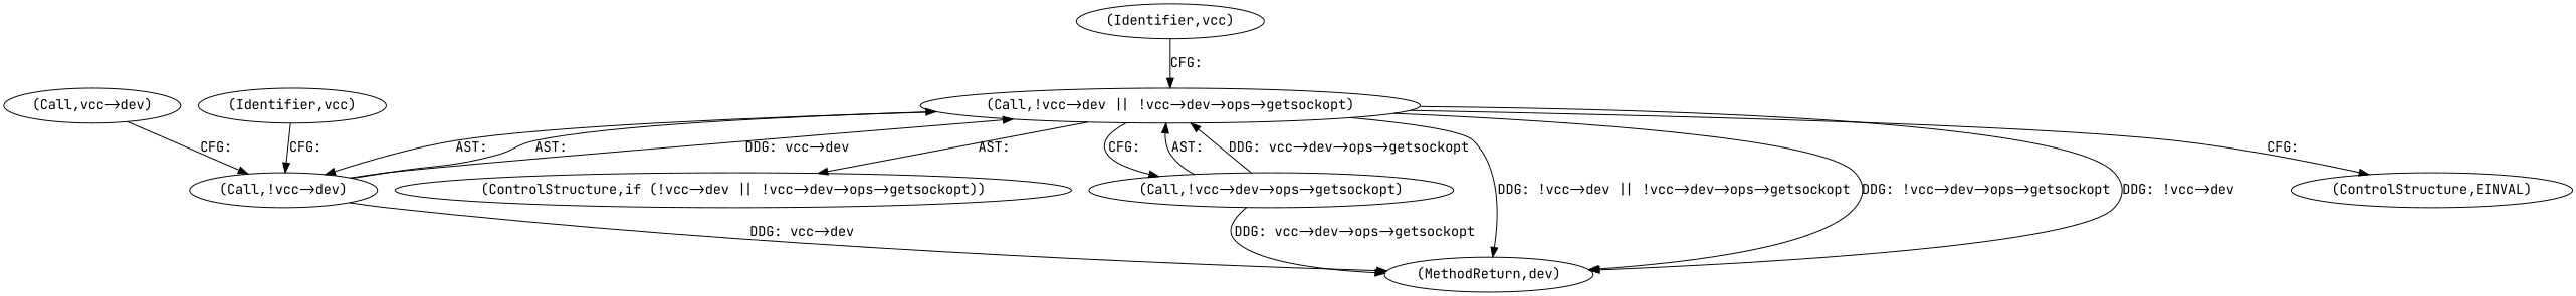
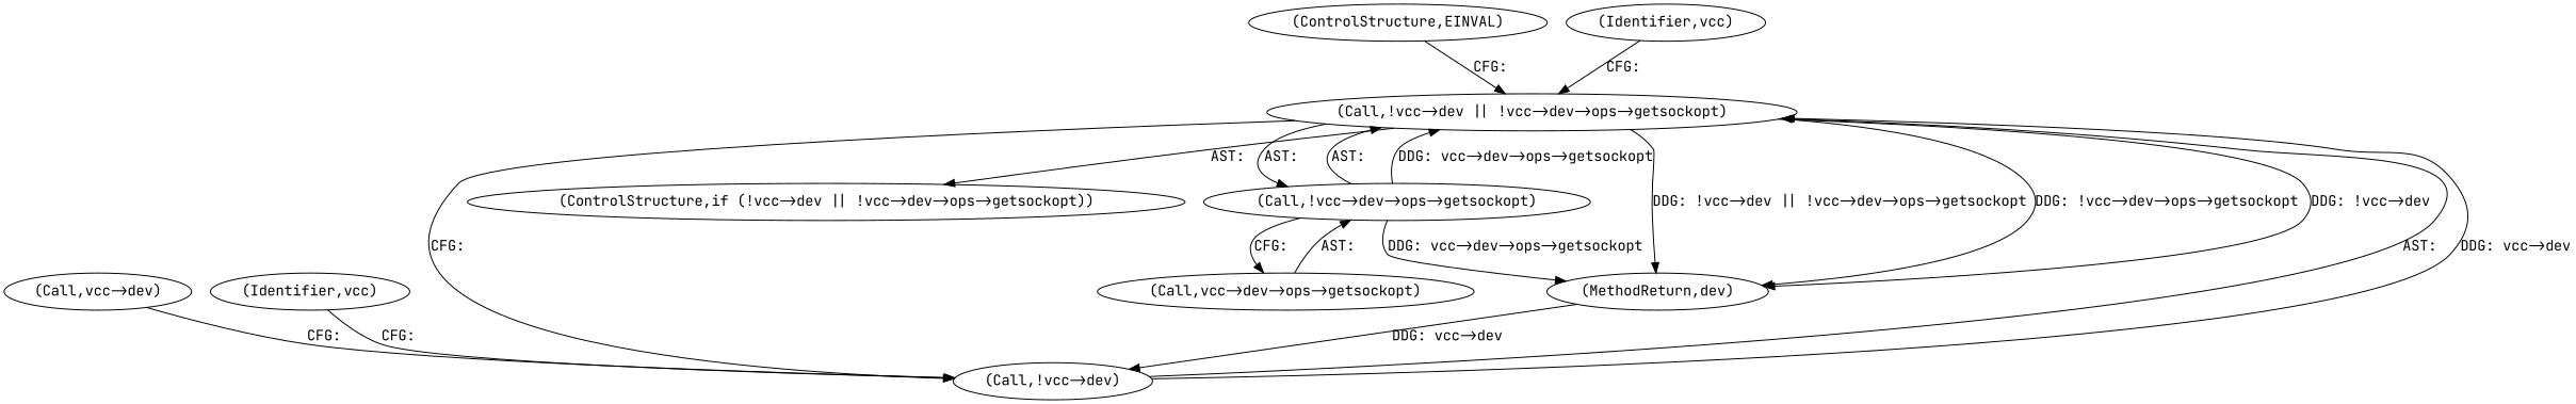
  digraph {
    fontname="JetBrains Mono"
    node [fontname="JetBrains Mono"]
    edge [fontname="JetBrains Mono"]
    n1 [label="(Call,!vcc->dev || !vcc->dev->ops->getsockopt)"]
    n2 [label="(Call,!vcc->dev)"]
    n3 [label="(Call,!vcc->dev->ops->getsockopt)"]
    n4 [label="(ControlStructure,if (!vcc->dev || !vcc->dev->ops->getsockopt))"]
    n5 [label="(MethodReturn,dev)"]
+   n6 [label="(Call,vcc->dev->ops->getsockopt)"]
    n7 [label="(Call,vcc->dev)"]
    n8 [label="(ControlStructure,EINVAL)"]
    n9 [label="(Identifier,vcc)"]
    n10 [label="(Identifier,vcc)"]
-   n1 -> n2 [label="AST: "]
-   n1 -> n3 [label="CFG: "]
+   n1 -> n2 [label="CFG: "]
+   n1 -> n3 [label="AST: "]
    n1 -> n4 [label="AST: "]
    n1 -> n5 [label="DDG: !vcc->dev || !vcc->dev->ops->getsockopt"]
    n1 -> n5 [label="DDG: !vcc->dev->ops->getsockopt"]
    n1 -> n5 [label="DDG: !vcc->dev"]
    n2 -> n1 [label="AST: "]
    n2 -> n1 [label="DDG: vcc->dev"]
-   n2 -> n5 [label="DDG: vcc->dev"]
+   n5 -> n2 [label="DDG: vcc->dev"]
    n3 -> n1 [label="AST: "]
    n3 -> n1 [label="DDG: vcc->dev->ops->getsockopt"]
    n3 -> n5 [label="DDG: vcc->dev->ops->getsockopt"]
+   n3 -> n6 [label="CFG: "]
+   n6 -> n3 [label="AST: "]
    n7 -> n2 [label="CFG: "]
-   n1 -> n8 [label="CFG: "]
+   n8 -> n1 [label="CFG: "]
    n9 -> n2 [label="CFG: "]
    n10 -> n1 [label="CFG: "]
  }
